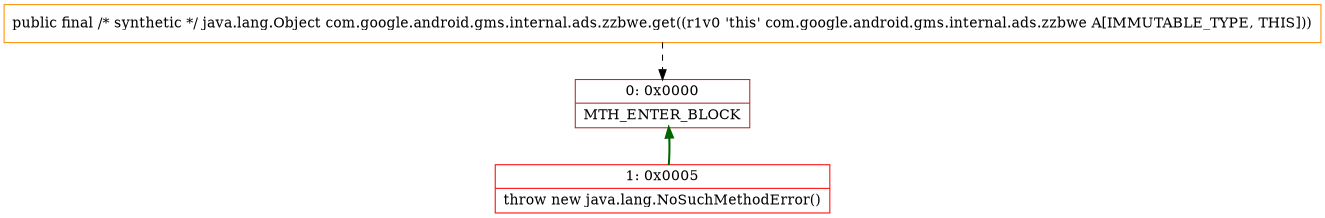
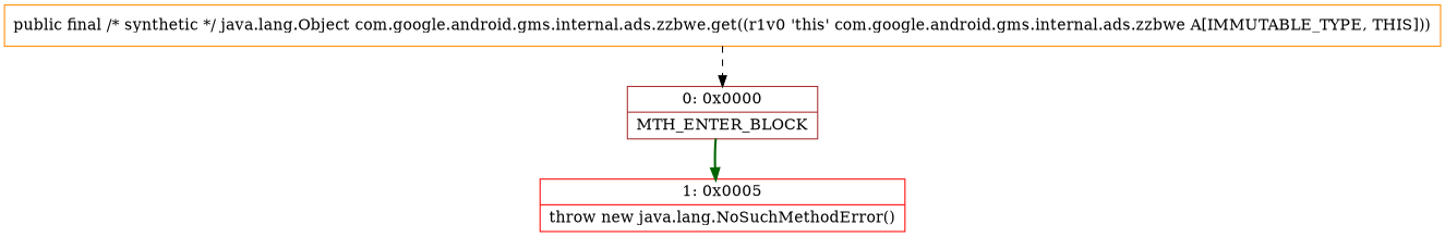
  digraph {
    node [shape=record]
    n1 [label="{0\:\ 0x0000|MTH_ENTER_BLOCK\l}" color=brown]
    n2 [label="{1\:\ 0x0005|throw new java.lang.NoSuchMethodError()\l}" color=red]
    n3 [label="{public final \/* synthetic *\/ java.lang.Object com.google.android.gms.internal.ads.zzbwe.get((r1v0 'this' com.google.android.gms.internal.ads.zzbwe A[IMMUTABLE_TYPE, THIS])) }" color=darkorange]
-   n2 -> n1 [color=darkgreen style=bold]
+   n1 -> n2 [color=darkgreen style=bold]
    n3 -> n1 [color=black style=dashed]
  }
